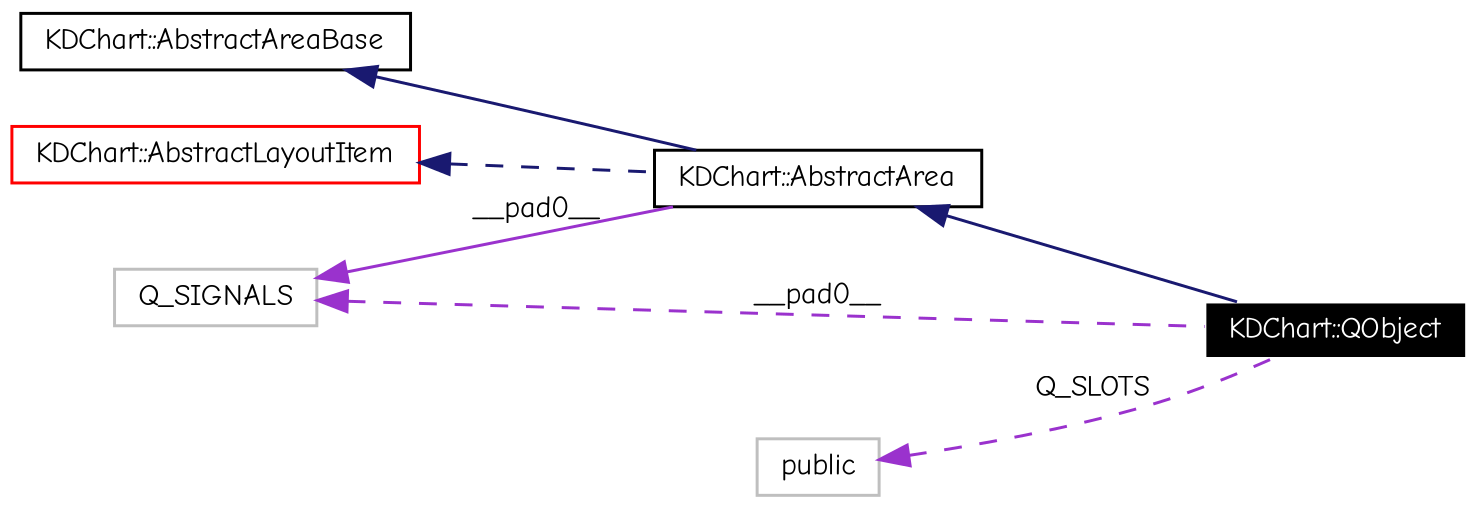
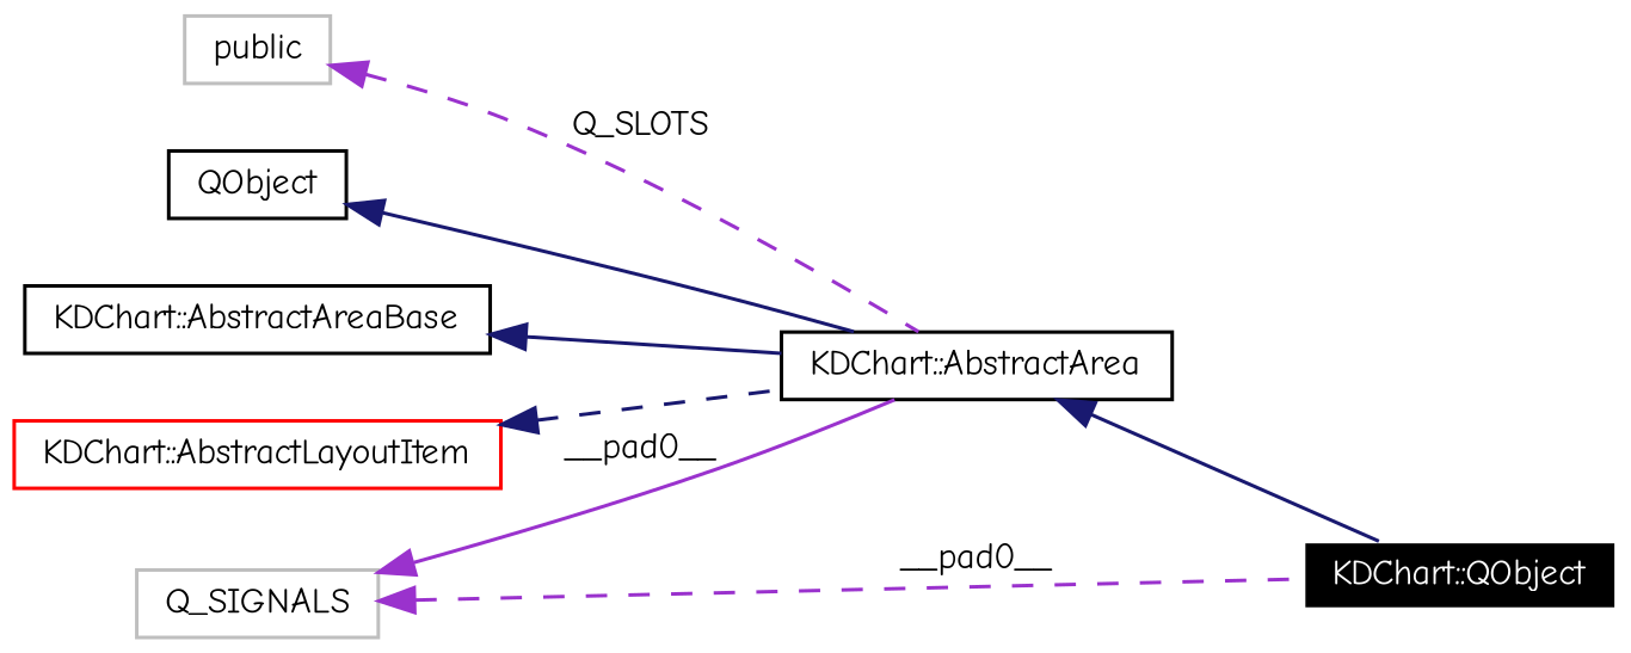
  digraph {
    fontname="Comic Neue"
    rankdir=LR
    node [color=black fontname="Comic Neue" fontsize=10 shape=record]
    edge [color=midnightblue dir=back fontname="Comic Neue" fontsize=10 labelfontname=Helvetica labelfontsize=10 style=solid]
    n1 [color=white fillcolor=black fontcolor=white height=0.2 label="KDChart::QObject" style=filled width=0.4]
    n2 [height=0.2 label="KDChart::AbstractArea" width=0.4]
+   n3 [height=0.2 label=QObject width=0.4]
    n4 [height=0.2 label="KDChart::AbstractAreaBase" width=0.4]
    n5 [color=red height=0.2 label="KDChart::AbstractLayoutItem" width=0.4]
    n6 [color=grey75 height=0.2 label=Q_SIGNALS width=0.4]
    n7 [color=grey75 height=0.2 label=public width=0.4]
    n2 -> n1
+   n3 -> n2
    n4 -> n2
    n5 -> n2 [style=dashed]
    n6 -> n1 [color=darkorchid3 label=__pad0__ style=dashed]
    n6 -> n2 [color=darkorchid3 label=__pad0__]
-   n7 -> n1 [color=darkorchid3 label=Q_SLOTS style=dashed]
+   n7 -> n2 [color=darkorchid3 label=Q_SLOTS style=dashed]
  }
